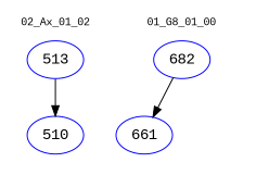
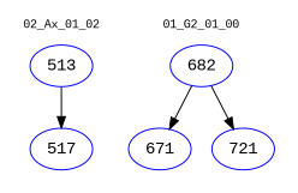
  digraph {
    fontname="Liberation Mono"
    node [color=blue fontname="Liberation Mono"]
    edge [color=black fontname="Liberation Mono"]
    n1 [label=513]
-   n2 [label=510]
+   n2 [label=517]
    n3 [label=682]
-   n4 [label=661]
+   n4 [label=671]
+   n5 [label=721]
    subgraph cluster_1 {
      color=white
      fontsize=10
      label="02_Ax_01_02"
      n1
      n2
    }
    subgraph cluster_2 {
      color=white
      fontsize=10
-     label="01_G8_01_00"
+     label="01_G2_01_00"
      n3
      n4
+     n5
    }
    n1 -> n2
    n3 -> n4
+   n3 -> n5
  }
